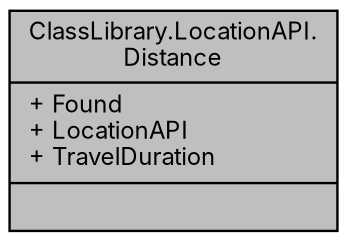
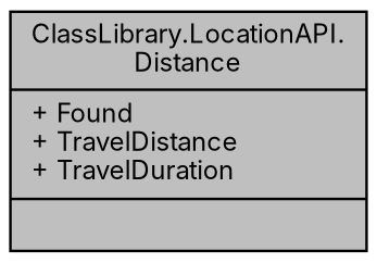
  digraph {
    fontname=Inter
-   n1 [color=black fillcolor=grey75 fontcolor=black fontname=Inter fontsize=10 height=0.2 label="{ClassLibrary.LocationAPI.\lDistance\n|+ Found\l+ LocationAPI\l+ TravelDuration\l|}" shape=record style=filled width=0.4]
+   n1 [color=black fillcolor=grey75 fontcolor=black fontname=Inter fontsize=10 height=0.2 label="{ClassLibrary.LocationAPI.\lDistance\n|+ Found\l+ TravelDistance\l+ TravelDuration\l|}" shape=record style=filled width=0.4]
  }
